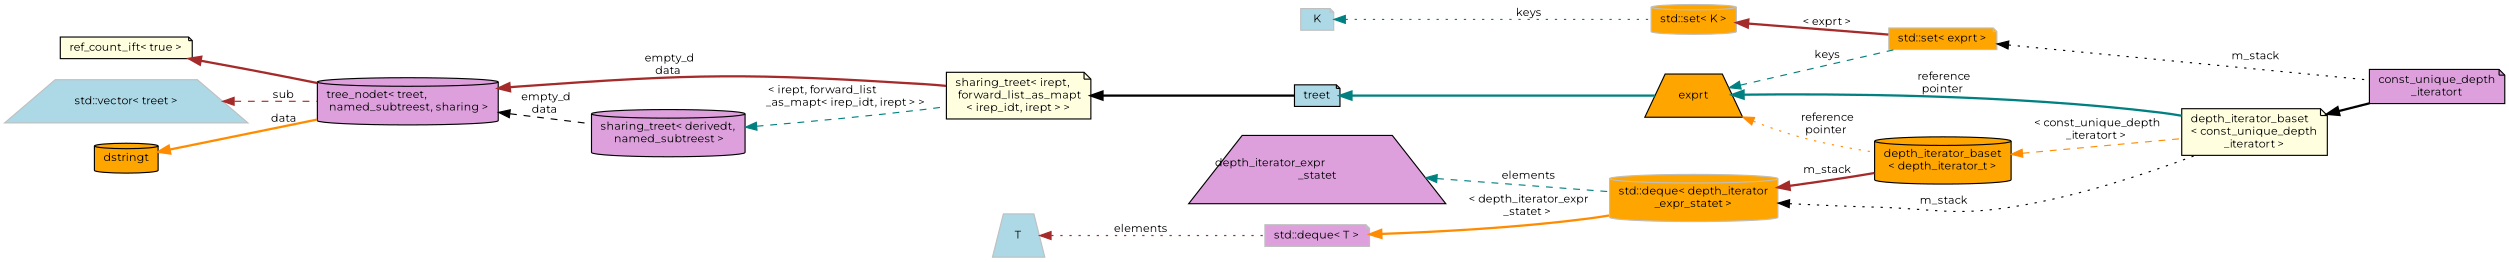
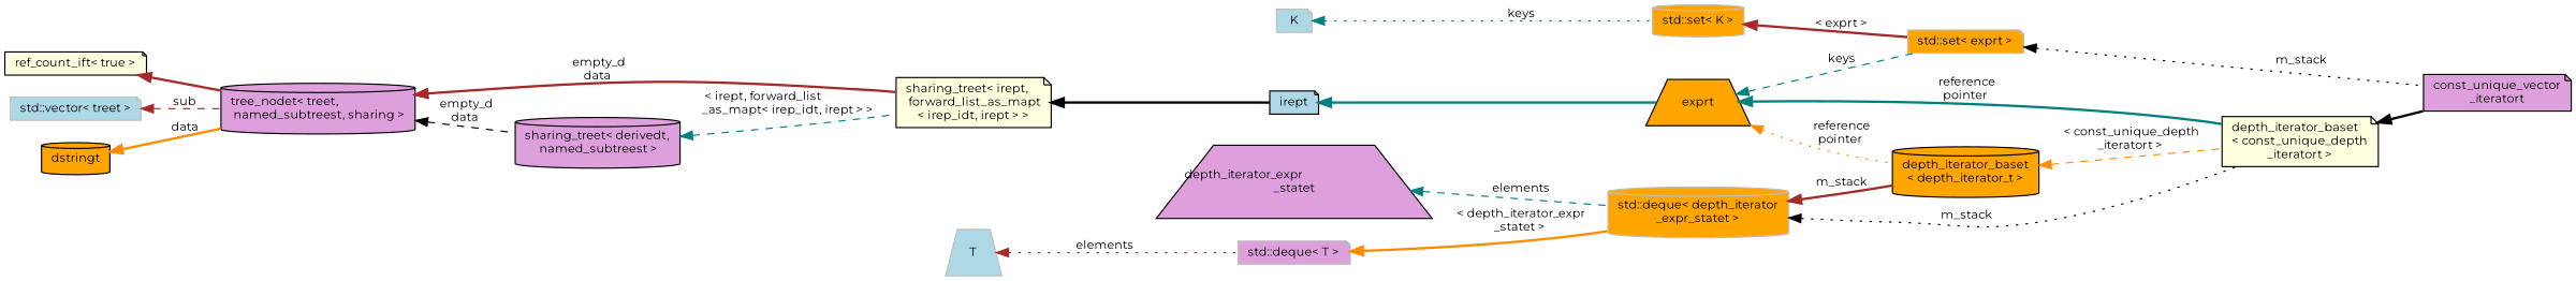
  digraph {
    fontname=Montserrat
    rankdir=LR
    node [color=black fillcolor=orange fontname=Montserrat fontsize=10 shape=note style=filled]
    edge [color=brown dir=back fontname=Montserrat fontsize=10 labelfontname=Helvetica labelfontsize=10 style=bold]
-   n1 [fillcolor=plum fontcolor=black height=0.2 label="const_unique_depth\l_iteratort" width=0.4]
+   n1 [fillcolor=plum fontcolor=black height=0.2 label="const_unique_vector\l_iteratort" width=0.4]
    n2 [fillcolor=lightyellow height=0.2 label="depth_iterator_baset\l\< const_unique_depth\l_iteratort \>" width=0.4]
    n3 [color=grey75 height=0.2 label="std::deque\< depth_iterator\l_expr_statet \>" shape=cylinder width=0.4]
    n4 [height=0.2 label="depth_iterator_baset\l\< depth_iterator_t \>" shape=cylinder width=0.4]
    n5 [fillcolor=plum height=0.2 label="depth_iterator_expr\l_statet" shape=trapezium width=0.4]
    n6 [color=grey75 fillcolor=plum height=0.2 label="std::deque\< T \>" width=0.4]
    n7 [color=grey75 fillcolor=lightblue height=0.2 label=T shape=trapezium width=0.4]
    n8 [height=0.2 label=exprt shape=trapezium width=0.4]
    n9 [color=grey75 height=0.2 label="std::set\< exprt \>" width=0.4]
-   n10 [fillcolor=lightblue height=0.2 label=treet width=0.4]
+   n10 [fillcolor=lightblue height=0.2 label=irept width=0.4]
    n11 [fillcolor=lightyellow height=0.2 label="sharing_treet\< irept,\l forward_list_as_mapt\l\< irep_idt, irept \> \>" width=0.4]
    n12 [fillcolor=plum height=0.2 label="tree_nodet\< treet,\l named_subtreest, sharing \>" shape=cylinder width=0.4]
    n13 [fillcolor=plum height=0.2 label="sharing_treet\< derivedt,\l named_subtreest \>" shape=cylinder width=0.4]
    n14 [fillcolor=lightyellow height=0.2 label="ref_count_ift\< true \>" width=0.4]
-   n15 [color=grey75 fillcolor=lightblue height=0.2 label="std::vector\< treet \>" shape=trapezium width=0.4]
+   n15 [color=grey75 fillcolor=lightblue height=0.2 label="std::vector\< treet \>" width=0.4]
    n16 [height=0.2 label=dstringt shape=cylinder width=0.4]
    n17 [color=grey75 height=0.2 label="std::set\< K \>" shape=cylinder width=0.4]
    n18 [color=grey75 fillcolor=lightblue height=0.2 label=K width=0.4]
    n2 -> n1 [color=black]
    n3 -> n2 [color=black label=" m_stack" style=dotted]
    n3 -> n4 [label=" m_stack"]
    n4 -> n2 [color=darkorange label=" \< const_unique_depth\l_iteratort \>" style=dashed]
    n5 -> n3 [color=teal label=" elements" style=dashed]
    n6 -> n3 [color=darkorange label=" \< depth_iterator_expr\l_statet \>"]
    n7 -> n6 [label=" elements" style=dotted]
    n8 -> n2 [color=teal label=" reference\npointer"]
    n8 -> n4 [color=darkorange label=" reference\npointer" style=dotted]
    n8 -> n9 [color=teal label=" keys" style=dashed]
    n9 -> n1 [color=black label=" m_stack" style=dotted]
    n10 -> n8 [color=teal]
    n11 -> n10 [color=black]
    n12 -> n11 [label=" empty_d\ndata"]
    n12 -> n13 [color=black label=" empty_d\ndata" style=dashed]
    n13 -> n11 [color=teal label=" \< irept, forward_list\l_as_mapt\< irep_idt, irept \> \>" style=dashed]
    n14 -> n12
    n15 -> n12 [label=" sub" style=dashed]
    n16 -> n12 [color=darkorange label=" data"]
    n17 -> n9 [label=" \< exprt \>"]
    n18 -> n17 [color=teal label=" keys" style=dotted]
  }
